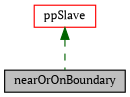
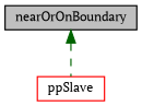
  digraph {
    rankdir=TB
    fontname="PT Serif"
    node [fontname="PT Serif" fontsize=10 shape=record]
    n1 [color=black fillcolor=grey75 fontcolor=black height=0.2 label=nearOrOnBoundary style=filled width=0.4]
    n2 [color=red height=0.2 label=ppSlave width=0.4]
-   n2 -> n1 [color=darkgreen dir=back fontname="PT Serif" fontsize=10 labelfontname=Helvetica labelfontsize=10 style=dashed]
+   n1 -> n2 [color=darkgreen dir=back fontname="PT Serif" fontsize=10 labelfontname=Helvetica labelfontsize=10 style=dashed]
  }
